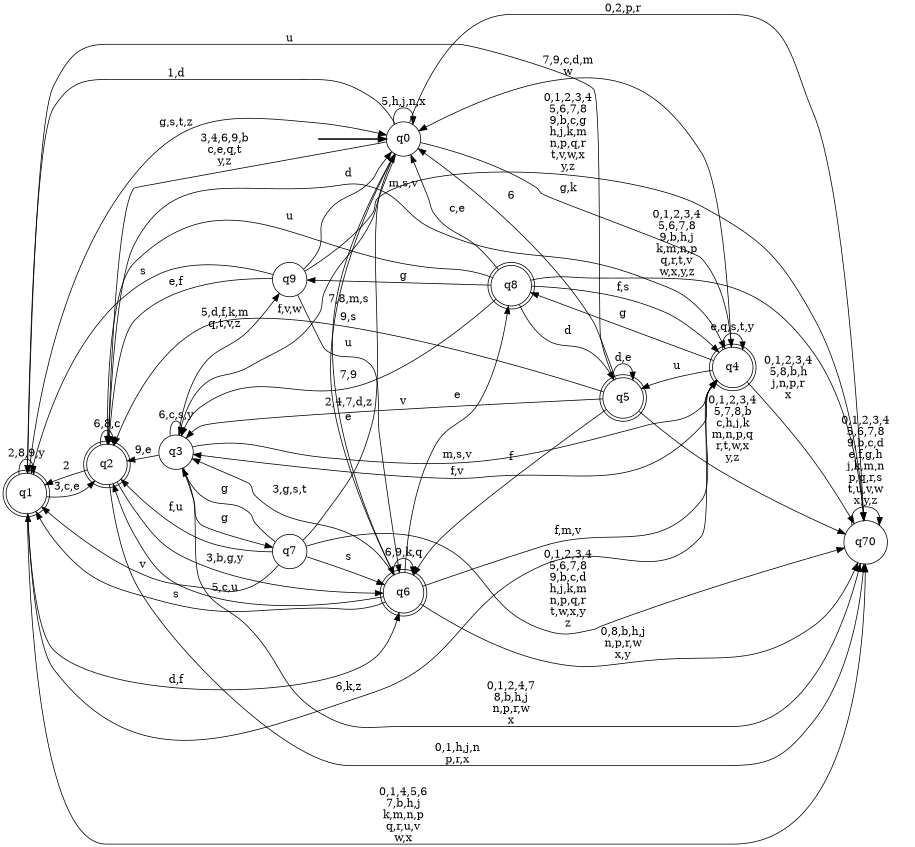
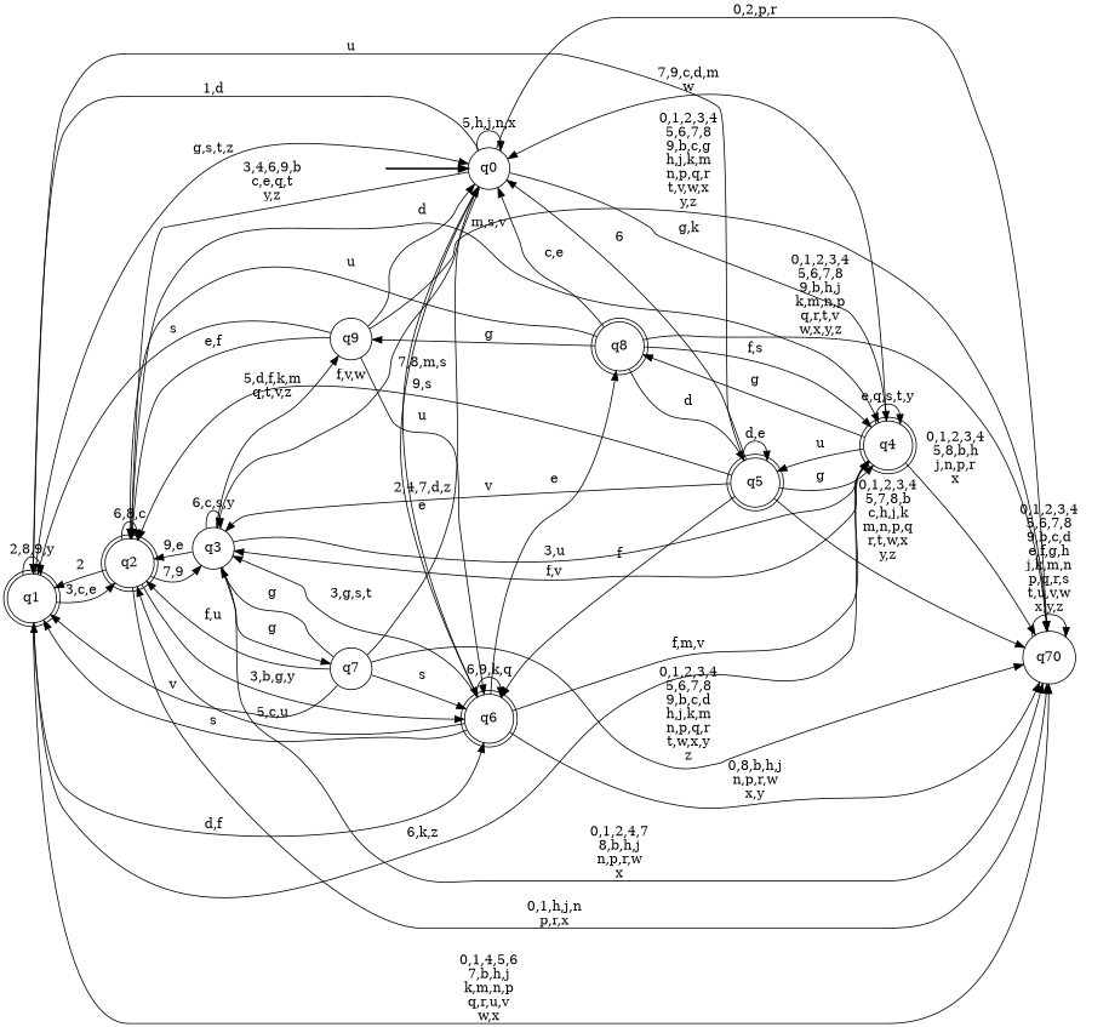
  digraph {
    rankdir=LR
    node [shape=doublecircle style="rounded,filled" color=black fillcolor=white]
    __start0 [height=0 shape=none style=invis width=0 color="" fillcolor=""]
    n2 [label=q0 shape=circle style=filled]
    n3 [label=q1]
    n4 [label=q2]
    n5 [label=q3 shape=circle style=filled]
    n6 [label=q4]
    n7 [label=q6]
    n8 [label=q70 shape=circle style=filled]
    n9 [label=q7 shape=circle style=filled]
    n10 [label=q9 shape=circle style=filled]
    n11 [label=q5]
    n12 [label=q8]
    subgraph cluster_1 {
      nodesep=0.15
      ranksep=0.15
      style=invis
      __start0
      n2
    }
    __start0 -> n2 [penwidth=2]
    n2 -> n2 [label="5,h,j,n,x"]
    n2 -> n3 [label="1,d"]
    n2 -> n4 [label="3,4,6,9,b\nc,e,q,t\ny,z"]
    n2 -> n5 [label="f,v,w"]
    n2 -> n6 [label="g,k"]
    n2 -> n7 [label="7,8,m,s"]
    n2 -> n8 [label="0,2,p,r"]
    n3 -> n2 [label="g,s,t,z"]
    n3 -> n3 [label="2,8,9,y"]
    n3 -> n4 [label="3,c,e"]
    n3 -> n7 [label="d,f"]
    n3 -> n8 [label="0,1,4,5,6\n7,b,h,j\nk,m,n,p\nq,r,u,v\nw,x"]
    n4 -> n3 [label=2]
    n4 -> n4 [label="6,8,c"]
-   n12 -> n5 [label="7,9"]
+   n4 -> n5 [label="7,9"]
    n4 -> n6 [label="m,s,v"]
    n4 -> n7 [label="3,b,g,y"]
    n4 -> n8 [label="0,1,h,j,n\np,r,x"]
    n5 -> n4 [label="9,e"]
    n5 -> n5 [label="6,c,s,y"]
-   n5 -> n6 [label="m,s,v"]
+   n5 -> n6 [label="3,u"]
    n5 -> n8 [label="0,1,2,4,7\n8,b,h,j\nn,p,r,w\nx"]
    n5 -> n9 [label=g]
    n5 -> n10 [label="5,d,f,k,m\nq,t,v,z"]
    n6 -> n2 [label="7,9,c,d,m\nw"]
    n6 -> n3 [label="6,k,z"]
    n6 -> n5 [label="f,v"]
    n6 -> n6 [label="e,q,s,t,y"]
    n6 -> n8 [label="0,1,2,3,4\n5,8,b,h\nj,n,p,r\nx"]
    n6 -> n11 [label=u]
    n6 -> n12 [label=g]
    n7 -> n2 [label="2,4,7,d,z"]
    n7 -> n3 [label=s]
    n7 -> n4 [label="5,c,u"]
    n7 -> n5 [label="3,g,s,t"]
    n7 -> n6 [label="f,m,v"]
    n7 -> n7 [label="6,9,k,q"]
    n7 -> n8 [label="0,8,b,h,j\nn,p,r,w\nx,y"]
    n7 -> n12 [label=e]
    n8 -> n8 [label="0,1,2,3,4\n5,6,7,8\n9,b,c,d\ne,f,g,h\nj,k,m,n\np,q,r,s\nt,u,v,w\nx,y,z"]
    n9 -> n2 [label=e]
    n9 -> n3 [label=v]
    n9 -> n4 [label="f,u"]
    n9 -> n5 [label=g]
    n9 -> n7 [label=s]
    n9 -> n8 [label="0,1,2,3,4\n5,6,7,8\n9,b,c,d\nh,j,k,m\nn,p,q,r\nt,w,x,y\nz"]
    n10 -> n2 [label=d]
    n10 -> n3 [label=s]
    n10 -> n4 [label="e,f"]
    n10 -> n7 [label=u]
    n10 -> n8 [label="0,1,2,3,4\n5,6,7,8\n9,b,c,g\nh,j,k,m\nn,p,q,r\nt,v,w,x\ny,z"]
    n11 -> n2 [label=6]
    n11 -> n3 [label=u]
    n11 -> n4 [label="9,s"]
    n11 -> n5 [label=v]
+   n11 -> n6 [label=g]
    n11 -> n7 [label=f]
    n11 -> n8 [label="0,1,2,3,4\n5,7,8,b\nc,h,j,k\nm,n,p,q\nr,t,w,x\ny,z"]
    n11 -> n11 [label="d,e"]
    n12 -> n2 [label="c,e"]
    n12 -> n4 [label=u]
    n12 -> n6 [label="f,s"]
    n12 -> n8 [label="0,1,2,3,4\n5,6,7,8\n9,b,h,j\nk,m,n,p\nq,r,t,v\nw,x,y,z"]
    n12 -> n10 [label=g]
    n12 -> n11 [label=d]
  }
